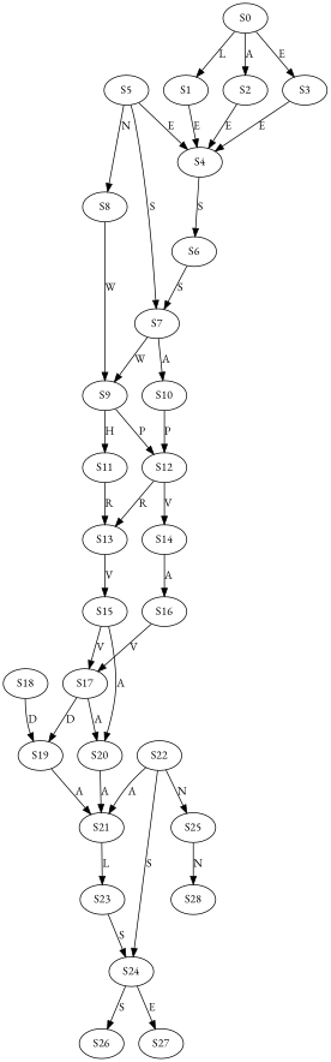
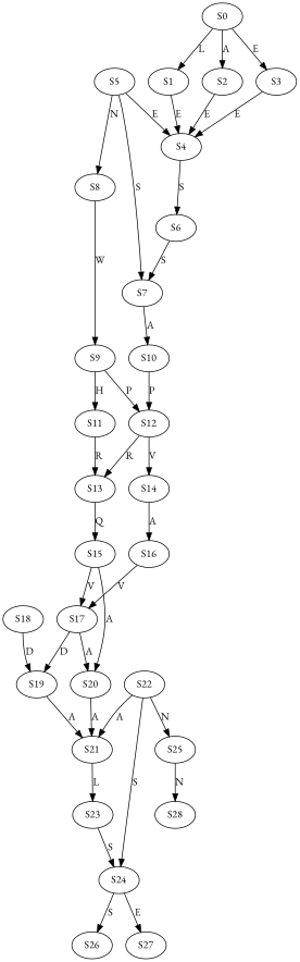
  strict digraph {
    fontname="EB Garamond"
    node [fontname="EB Garamond"]
    edge [fontname="EB Garamond"]
    S0
    S1
    S2
    S3
    S4
    S6
    S5
    S7
    S8
    S9
    S10
    S11
    S12
    S13
    S14
    S15
    S16
    S17
    S20
    S19
    S18
    S21
    S23
    S22
    S24
    S25
    S26
    S27
    S28
    S0 -> S1 [label=L]
    S0 -> S2 [label=A]
    S0 -> S3 [label=E]
    S1 -> S4 [label=E]
    S2 -> S4 [label=E]
    S3 -> S4 [label=E]
    S4 -> S6 [label=S]
    S6 -> S7 [label=S]
    S5 -> S4 [label=E]
    S5 -> S7 [label=S]
    S5 -> S8 [label=N]
-   S7 -> S9 [label=W]
    S7 -> S10 [label=A]
    S8 -> S9 [label=W]
    S9 -> S11 [label=H]
    S9 -> S12 [label=P]
    S10 -> S12 [label=P]
    S11 -> S13 [label=R]
    S12 -> S13 [label=R]
    S12 -> S14 [label=V]
-   S13 -> S15 [label=V]
+   S13 -> S15 [label=Q]
    S14 -> S16 [label=A]
    S15 -> S17 [label=V]
    S15 -> S20 [label=A]
    S16 -> S17 [label=V]
    S17 -> S20 [label=A]
    S17 -> S19 [label=D]
    S20 -> S21 [label=A]
    S19 -> S21 [label=A]
    S18 -> S19 [label=D]
    S21 -> S23 [label=L]
    S23 -> S24 [label=S]
    S22 -> S21 [label=A]
    S22 -> S24 [label=S]
    S22 -> S25 [label=N]
    S24 -> S26 [label=S]
    S24 -> S27 [label=E]
    S25 -> S28 [label=N]
  }
